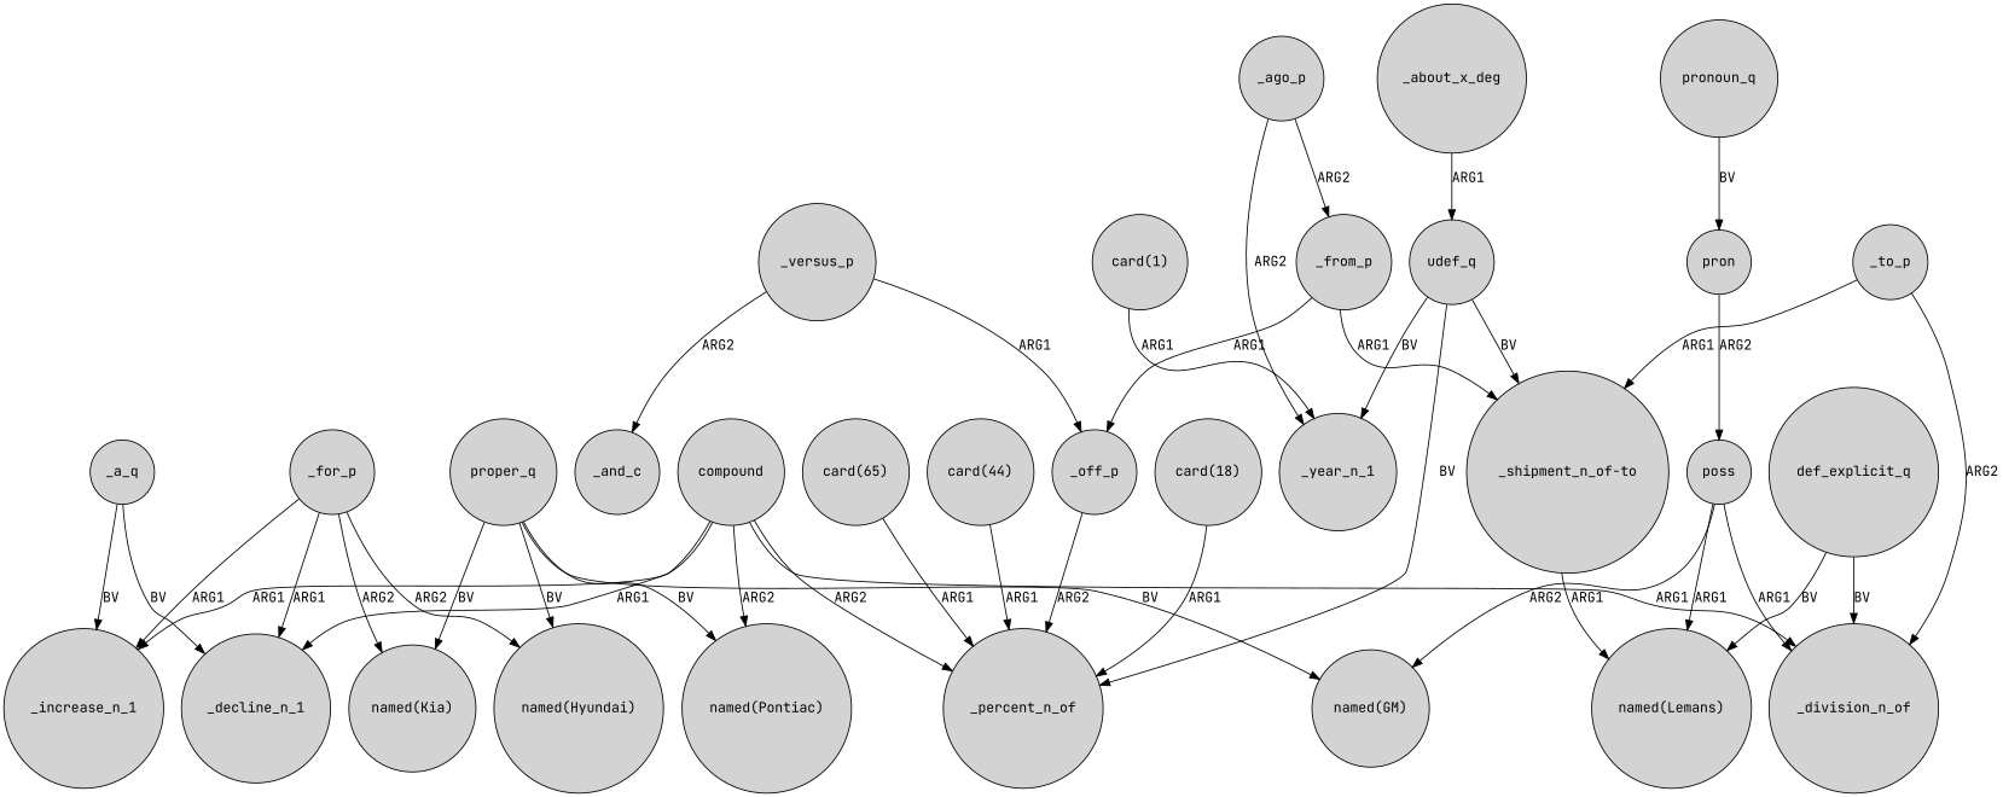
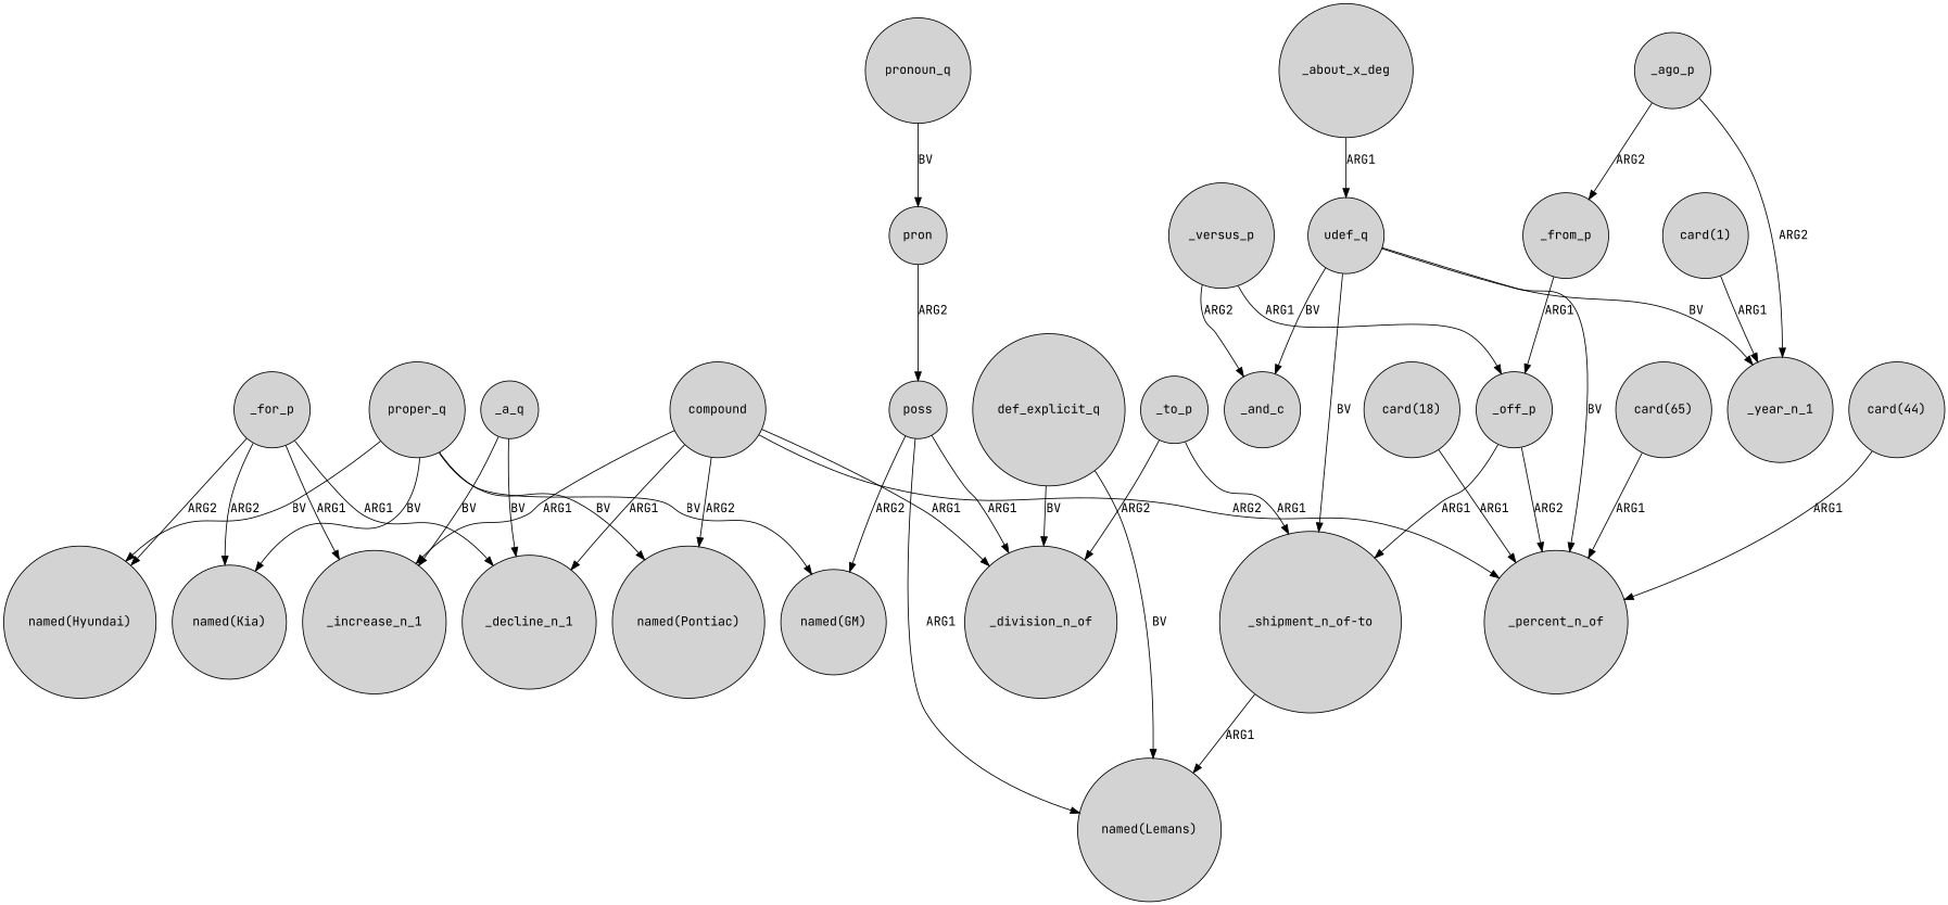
  digraph {
    fontname="JetBrains Mono"
    node [fontname="JetBrains Mono" shape=circle style=filled]
    edge [fontname="JetBrains Mono"]
    _for_p
    _decline_n_1
    _increase_n_1
    "named(Kia)"
    "named(Hyundai)"
    "_shipment_n_of-to"
    "named(Lemans)"
    _a_q
    poss
    "named(GM)"
    _division_n_of
    pron
    "card(18)"
    _percent_n_of
    _to_p
    proper_q
    "named(Pontiac)"
    _versus_p
    _and_c
    _off_p
    _about_x_deg
    udef_q
    _year_n_1
    compound
    _from_p
    def_explicit_q
    pronoun_q
    _ago_p
    "card(65)"
    "card(1)"
    "card(44)"
    _for_p -> _decline_n_1 [label=ARG1]
    _for_p -> _increase_n_1 [label=ARG1]
    _for_p -> "named(Kia)" [label=ARG2]
    _for_p -> "named(Hyundai)" [label=ARG2]
    "_shipment_n_of-to" -> "named(Lemans)" [label=ARG1]
    _a_q -> _decline_n_1 [label=BV]
    _a_q -> _increase_n_1 [label=BV]
    poss -> "named(Lemans)" [label=ARG1]
    poss -> "named(GM)" [label=ARG2]
    poss -> _division_n_of [label=ARG1]
    pron -> poss [label=ARG2]
    "card(18)" -> _percent_n_of [label=ARG1]
    _to_p -> "_shipment_n_of-to" [label=ARG1]
    _to_p -> _division_n_of [label=ARG2]
    proper_q -> "named(Kia)" [label=BV]
    proper_q -> "named(Hyundai)" [label=BV]
    proper_q -> "named(GM)" [label=BV]
    proper_q -> "named(Pontiac)" [label=BV]
    _versus_p -> _and_c [label=ARG2]
    _versus_p -> _off_p [label=ARG1]
-   _from_p -> "_shipment_n_of-to" [label=ARG1]
+   _off_p -> "_shipment_n_of-to" [label=ARG1]
    _off_p -> _percent_n_of [label=ARG2]
    _about_x_deg -> udef_q [label=ARG1]
    udef_q -> "_shipment_n_of-to" [label=BV]
    udef_q -> _percent_n_of [label=BV]
+   udef_q -> _and_c [label=BV]
    udef_q -> _year_n_1 [label=BV]
    compound -> _decline_n_1 [label=ARG1]
    compound -> _increase_n_1 [label=ARG1]
    compound -> _division_n_of [label=ARG1]
    compound -> _percent_n_of [label=ARG2]
    compound -> "named(Pontiac)" [label=ARG2]
    _from_p -> _off_p [label=ARG1]
    def_explicit_q -> "named(Lemans)" [label=BV]
    def_explicit_q -> _division_n_of [label=BV]
    pronoun_q -> pron [label=BV]
    _ago_p -> _year_n_1 [label=ARG2]
    _ago_p -> _from_p [label=ARG2]
    "card(65)" -> _percent_n_of [label=ARG1]
    "card(1)" -> _year_n_1 [label=ARG1]
    "card(44)" -> _percent_n_of [label=ARG1]
  }
